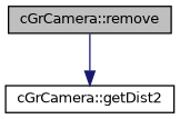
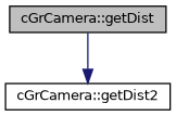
  digraph {
    rankdir=TB
    node [color=black fontname=Helvetica fontsize=10 shape=record style=filled]
-   n1 [fillcolor=grey75 fontcolor=black height=0.2 label="cGrCamera::remove" width=0.4]
+   n1 [fillcolor=grey75 fontcolor=black height=0.2 label="cGrCamera::getDist" width=0.4]
    n2 [fillcolor=white height=0.2 label="cGrCamera::getDist2" width=0.4]
    n1 -> n2 [color=midnightblue fontname=Helvetica fontsize=10 labelfontname=Helvetica labelfontsize=10 style=solid]
  }
